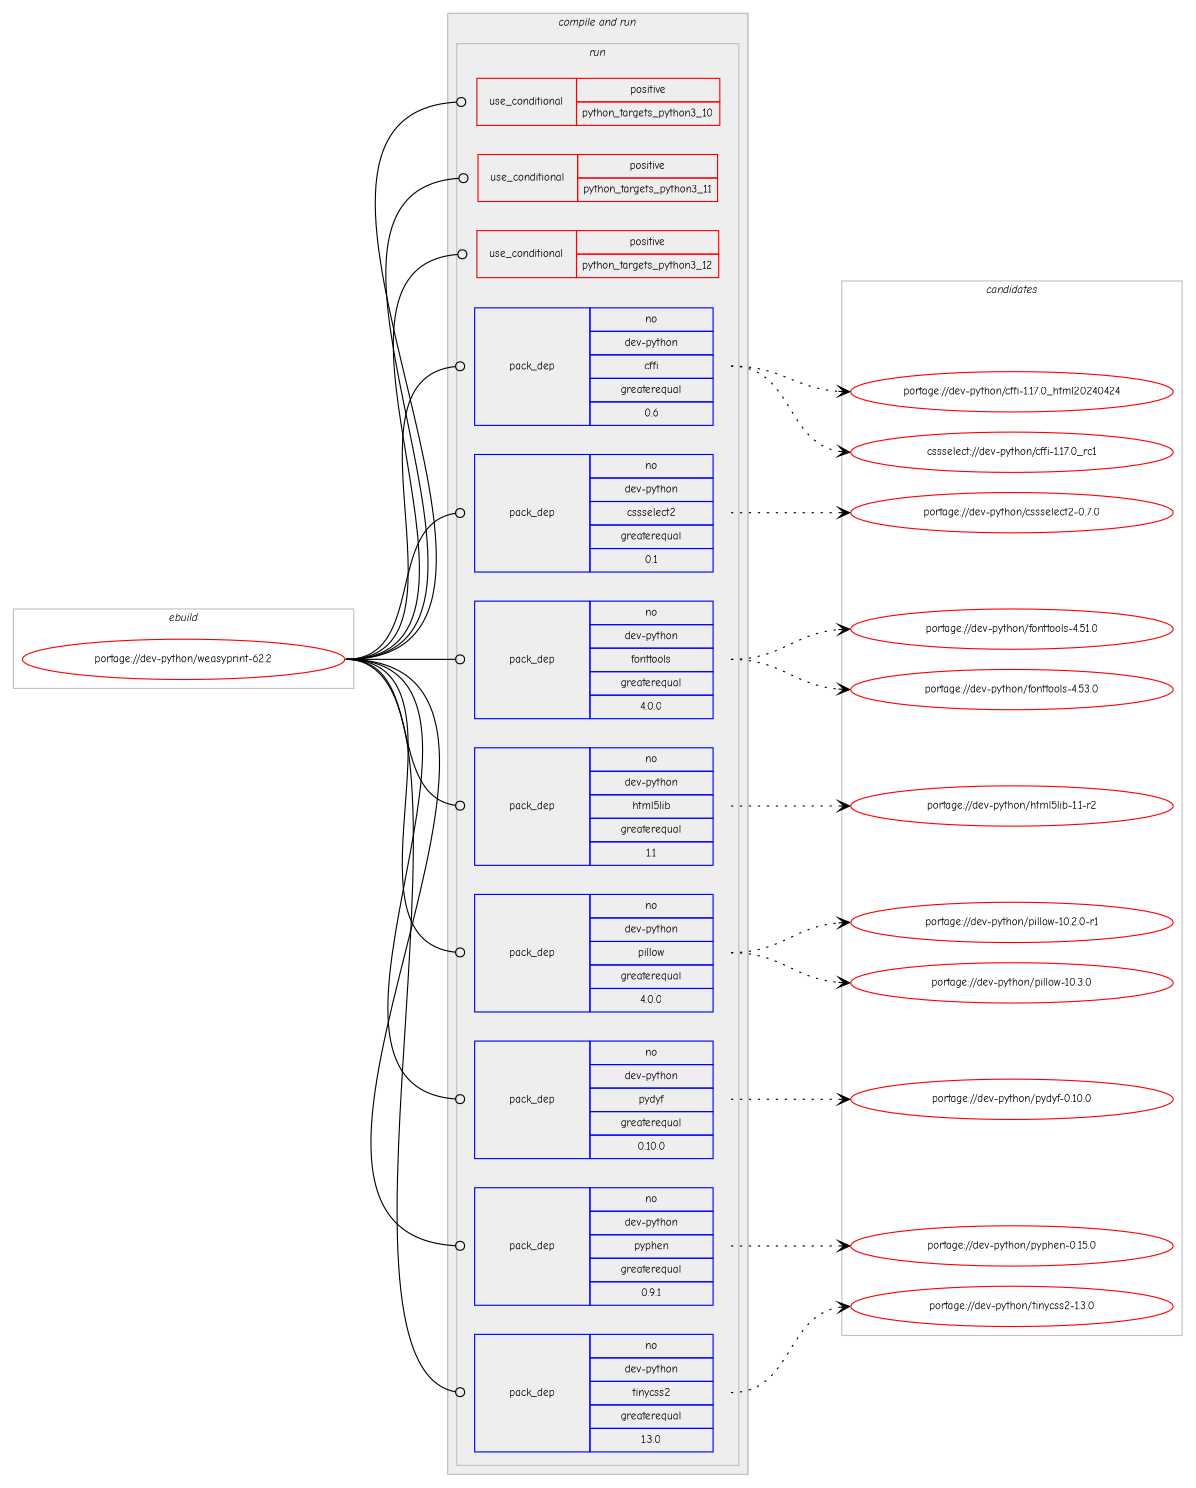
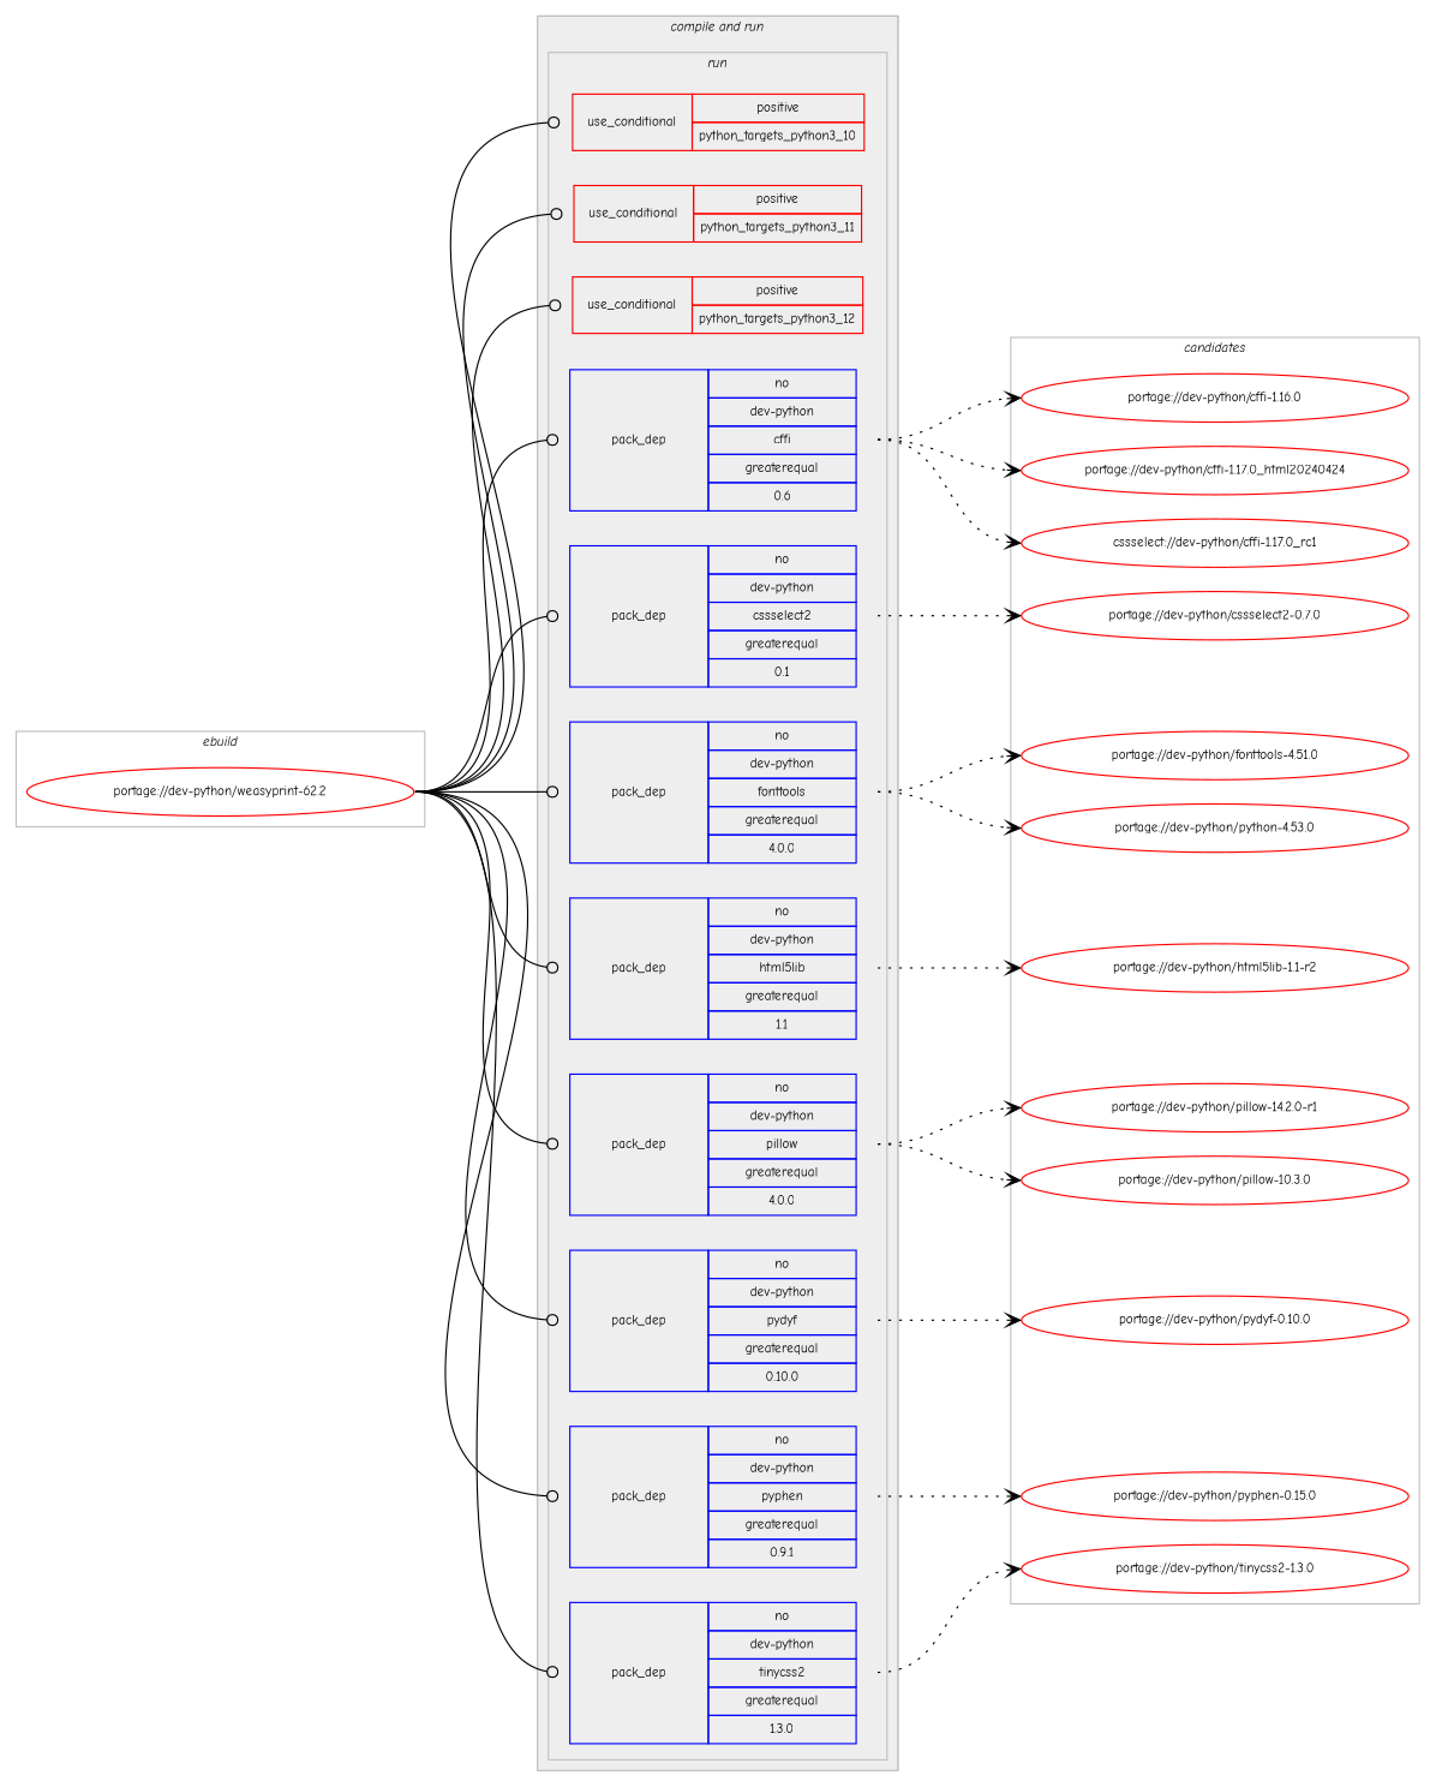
  digraph {
    compound=true
    concentrate=true
    fontname="Comic Neue"
    fontsize=10
    newrank=true
    rankdir=LR
    ranksep=1.5
    node [color=red fontname="Comic Neue" fontsize=10]
    edge [arrowhead=vee fontname="Comic Neue" headport=w style=dotted tailport=e weight=100]
    n1 [label="portage://dev-python/weasyprint-62.2" width=4]
    n2 [label=<<TABLE BORDER="0" CELLBORDER="1" CELLSPACING="0" CELLPADDING="4"><TR><TD ROWSPAN="3" CELLPADDING="10">use_conditional</TD></TR><TR><TD>positive</TD></TR><TR><TD>python_targets_python3_10</TD></TR></TABLE>> shape=none]
    n3 [label=<<TABLE BORDER="0" CELLBORDER="1" CELLSPACING="0" CELLPADDING="4"><TR><TD ROWSPAN="3" CELLPADDING="10">use_conditional</TD></TR><TR><TD>positive</TD></TR><TR><TD>python_targets_python3_11</TD></TR></TABLE>> shape=none]
    n4 [label=<<TABLE BORDER="0" CELLBORDER="1" CELLSPACING="0" CELLPADDING="4"><TR><TD ROWSPAN="3" CELLPADDING="10">use_conditional</TD></TR><TR><TD>positive</TD></TR><TR><TD>python_targets_python3_12</TD></TR></TABLE>> shape=none]
    n5 [color=blue label=<<TABLE BORDER="0" CELLBORDER="1" CELLSPACING="0" CELLPADDING="4" WIDTH="220"><TR><TD ROWSPAN="6" CELLPADDING="30">pack_dep</TD></TR><TR><TD WIDTH="110">no</TD></TR><TR><TD>dev-python</TD></TR><TR><TD>cffi</TD></TR><TR><TD>greaterequal</TD></TR><TR><TD>0.6</TD></TR></TABLE>> shape=none]
    n6 [color=blue label=<<TABLE BORDER="0" CELLBORDER="1" CELLSPACING="0" CELLPADDING="4" WIDTH="220"><TR><TD ROWSPAN="6" CELLPADDING="30">pack_dep</TD></TR><TR><TD WIDTH="110">no</TD></TR><TR><TD>dev-python</TD></TR><TR><TD>cssselect2</TD></TR><TR><TD>greaterequal</TD></TR><TR><TD>0.1</TD></TR></TABLE>> shape=none]
    n7 [color=blue label=<<TABLE BORDER="0" CELLBORDER="1" CELLSPACING="0" CELLPADDING="4" WIDTH="220"><TR><TD ROWSPAN="6" CELLPADDING="30">pack_dep</TD></TR><TR><TD WIDTH="110">no</TD></TR><TR><TD>dev-python</TD></TR><TR><TD>fonttools</TD></TR><TR><TD>greaterequal</TD></TR><TR><TD>4.0.0</TD></TR></TABLE>> shape=none]
    n8 [color=blue label=<<TABLE BORDER="0" CELLBORDER="1" CELLSPACING="0" CELLPADDING="4" WIDTH="220"><TR><TD ROWSPAN="6" CELLPADDING="30">pack_dep</TD></TR><TR><TD WIDTH="110">no</TD></TR><TR><TD>dev-python</TD></TR><TR><TD>html5lib</TD></TR><TR><TD>greaterequal</TD></TR><TR><TD>1.1</TD></TR></TABLE>> shape=none]
    n9 [color=blue label=<<TABLE BORDER="0" CELLBORDER="1" CELLSPACING="0" CELLPADDING="4" WIDTH="220"><TR><TD ROWSPAN="6" CELLPADDING="30">pack_dep</TD></TR><TR><TD WIDTH="110">no</TD></TR><TR><TD>dev-python</TD></TR><TR><TD>pillow</TD></TR><TR><TD>greaterequal</TD></TR><TR><TD>4.0.0</TD></TR></TABLE>> shape=none]
    n10 [color=blue label=<<TABLE BORDER="0" CELLBORDER="1" CELLSPACING="0" CELLPADDING="4" WIDTH="220"><TR><TD ROWSPAN="6" CELLPADDING="30">pack_dep</TD></TR><TR><TD WIDTH="110">no</TD></TR><TR><TD>dev-python</TD></TR><TR><TD>pydyf</TD></TR><TR><TD>greaterequal</TD></TR><TR><TD>0.10.0</TD></TR></TABLE>> shape=none]
    n11 [color=blue label=<<TABLE BORDER="0" CELLBORDER="1" CELLSPACING="0" CELLPADDING="4" WIDTH="220"><TR><TD ROWSPAN="6" CELLPADDING="30">pack_dep</TD></TR><TR><TD WIDTH="110">no</TD></TR><TR><TD>dev-python</TD></TR><TR><TD>pyphen</TD></TR><TR><TD>greaterequal</TD></TR><TR><TD>0.9.1</TD></TR></TABLE>> shape=none]
    n12 [color=blue label=<<TABLE BORDER="0" CELLBORDER="1" CELLSPACING="0" CELLPADDING="4" WIDTH="220"><TR><TD ROWSPAN="6" CELLPADDING="30">pack_dep</TD></TR><TR><TD WIDTH="110">no</TD></TR><TR><TD>dev-python</TD></TR><TR><TD>tinycss2</TD></TR><TR><TD>greaterequal</TD></TR><TR><TD>1.3.0</TD></TR></TABLE>> shape=none]
+   n13 [label="portage://dev-python/cffi-1.16.0" width=4]
    n14 [label="portage://dev-python/cffi-1.17.0_html20240424" width=4]
    n15 [label="cssselect://dev-python/cffi-1.17.0_rc1" width=4]
    n16 [label="portage://dev-python/cssselect2-0.7.0" width=4]
    n17 [label="portage://dev-python/fonttools-4.51.0" width=4]
-   n18 [label="portage://dev-python/fonttools-4.53.0" width=4]
+   n18 [label="portage://dev-python/python-4.53.0" width=4]
    n19 [label="portage://dev-python/html5lib-1.1-r2" width=4]
-   n20 [label="portage://dev-python/pillow-10.2.0-r1" width=4]
+   n20 [label="portage://dev-python/pillow-14.2.0-r1" width=4]
    n21 [label="portage://dev-python/pillow-10.3.0" width=4]
    n22 [label="portage://dev-python/pydyf-0.10.0" width=4]
    n23 [label="portage://dev-python/pyphen-0.15.0" width=4]
    n24 [label="portage://dev-python/tinycss2-1.3.0" width=4]
    subgraph cluster_1 {
      color=gray
      label=<<i>ebuild</i>>
      rank=same
      n1
    }
    subgraph cluster_2 {
      color=gray
      label=<<i>dependencies</i>>
      subgraph cluster_3 {
        color=gray
        fillcolor="#eeeeee"
        label=<<i>compile</i>>
        style=filled
      }
      subgraph cluster_4 {
        color=gray
        fillcolor="#eeeeee"
        label=<<i>compile and run</i>>
        style=filled
      }
      subgraph cluster_5 {
        color=gray
        fillcolor="#eeeeee"
        label=<<i>run</i>>
        style=filled
        subgraph sub_6 {
          color=gray
          fillcolor="#eeeeee"
          label=<<i>run</i>>
          style=filled
          n2
        }
        subgraph sub_7 {
          color=gray
          fillcolor="#eeeeee"
          label=<<i>run</i>>
          style=filled
          n3
        }
        subgraph sub_8 {
          color=gray
          fillcolor="#eeeeee"
          label=<<i>run</i>>
          style=filled
          n4
        }
        subgraph sub_9 {
          color=gray
          fillcolor="#eeeeee"
          label=<<i>run</i>>
          style=filled
          n5
        }
        subgraph sub_10 {
          color=gray
          fillcolor="#eeeeee"
          label=<<i>run</i>>
          style=filled
          n6
        }
        subgraph sub_11 {
          color=gray
          fillcolor="#eeeeee"
          label=<<i>run</i>>
          style=filled
          n7
        }
        subgraph sub_12 {
          color=gray
          fillcolor="#eeeeee"
          label=<<i>run</i>>
          style=filled
          n8
        }
        subgraph sub_13 {
          color=gray
          fillcolor="#eeeeee"
          label=<<i>run</i>>
          style=filled
          n9
        }
        subgraph sub_14 {
          color=gray
          fillcolor="#eeeeee"
          label=<<i>run</i>>
          style=filled
          n10
        }
        subgraph sub_15 {
          color=gray
          fillcolor="#eeeeee"
          label=<<i>run</i>>
          style=filled
          n11
        }
        subgraph sub_16 {
          color=gray
          fillcolor="#eeeeee"
          label=<<i>run</i>>
          style=filled
          n12
        }
      }
    }
    subgraph cluster_17 {
      color=gray
      label=<<i>candidates</i>>
      rank=same
      subgraph sub_18 {
        color=black
        label=<<i>candidates</i>>
        nodesep=1
        rank=same
+       n13
        n14
        n15
      }
      subgraph sub_19 {
        color=black
        label=<<i>candidates</i>>
        nodesep=1
        rank=same
        n16
      }
      subgraph sub_20 {
        color=black
        label=<<i>candidates</i>>
        nodesep=1
        rank=same
        n17
        n18
      }
      subgraph sub_21 {
        color=black
        label=<<i>candidates</i>>
        nodesep=1
        rank=same
        n19
      }
      subgraph sub_22 {
        color=black
        label=<<i>candidates</i>>
        nodesep=1
        rank=same
        n20
        n21
      }
      subgraph sub_23 {
        color=black
        label=<<i>candidates</i>>
        nodesep=1
        rank=same
        n22
      }
      subgraph sub_24 {
        color=black
        label=<<i>candidates</i>>
        nodesep=1
        rank=same
        n23
      }
      subgraph sub_25 {
        color=black
        label=<<i>candidates</i>>
        nodesep=1
        rank=same
        n24
      }
    }
    n1 -> n2 [arrowhead=odot style=solid weight=20]
    n1 -> n3 [arrowhead=odot style=solid weight=20]
    n1 -> n4 [arrowhead=odot style=solid weight=20]
    n1 -> n5 [arrowhead=odot style=solid weight=20]
    n1 -> n6 [arrowhead=odot style=solid weight=20]
    n1 -> n7 [arrowhead=odot style=solid weight=20]
    n1 -> n8 [arrowhead=odot style=solid weight=20]
    n1 -> n9 [arrowhead=odot style=solid weight=20]
    n1 -> n10 [arrowhead=odot style=solid weight=20]
    n1 -> n11 [arrowhead=odot style=solid weight=20]
    n1 -> n12 [arrowhead=odot style=solid weight=20]
+   n5 -> n13
    n5 -> n14
    n5 -> n15
    n6 -> n16
    n7 -> n17
    n7 -> n18
    n8 -> n19
    n9 -> n20
    n9 -> n21
    n10 -> n22
    n11 -> n23
    n12 -> n24
  }
